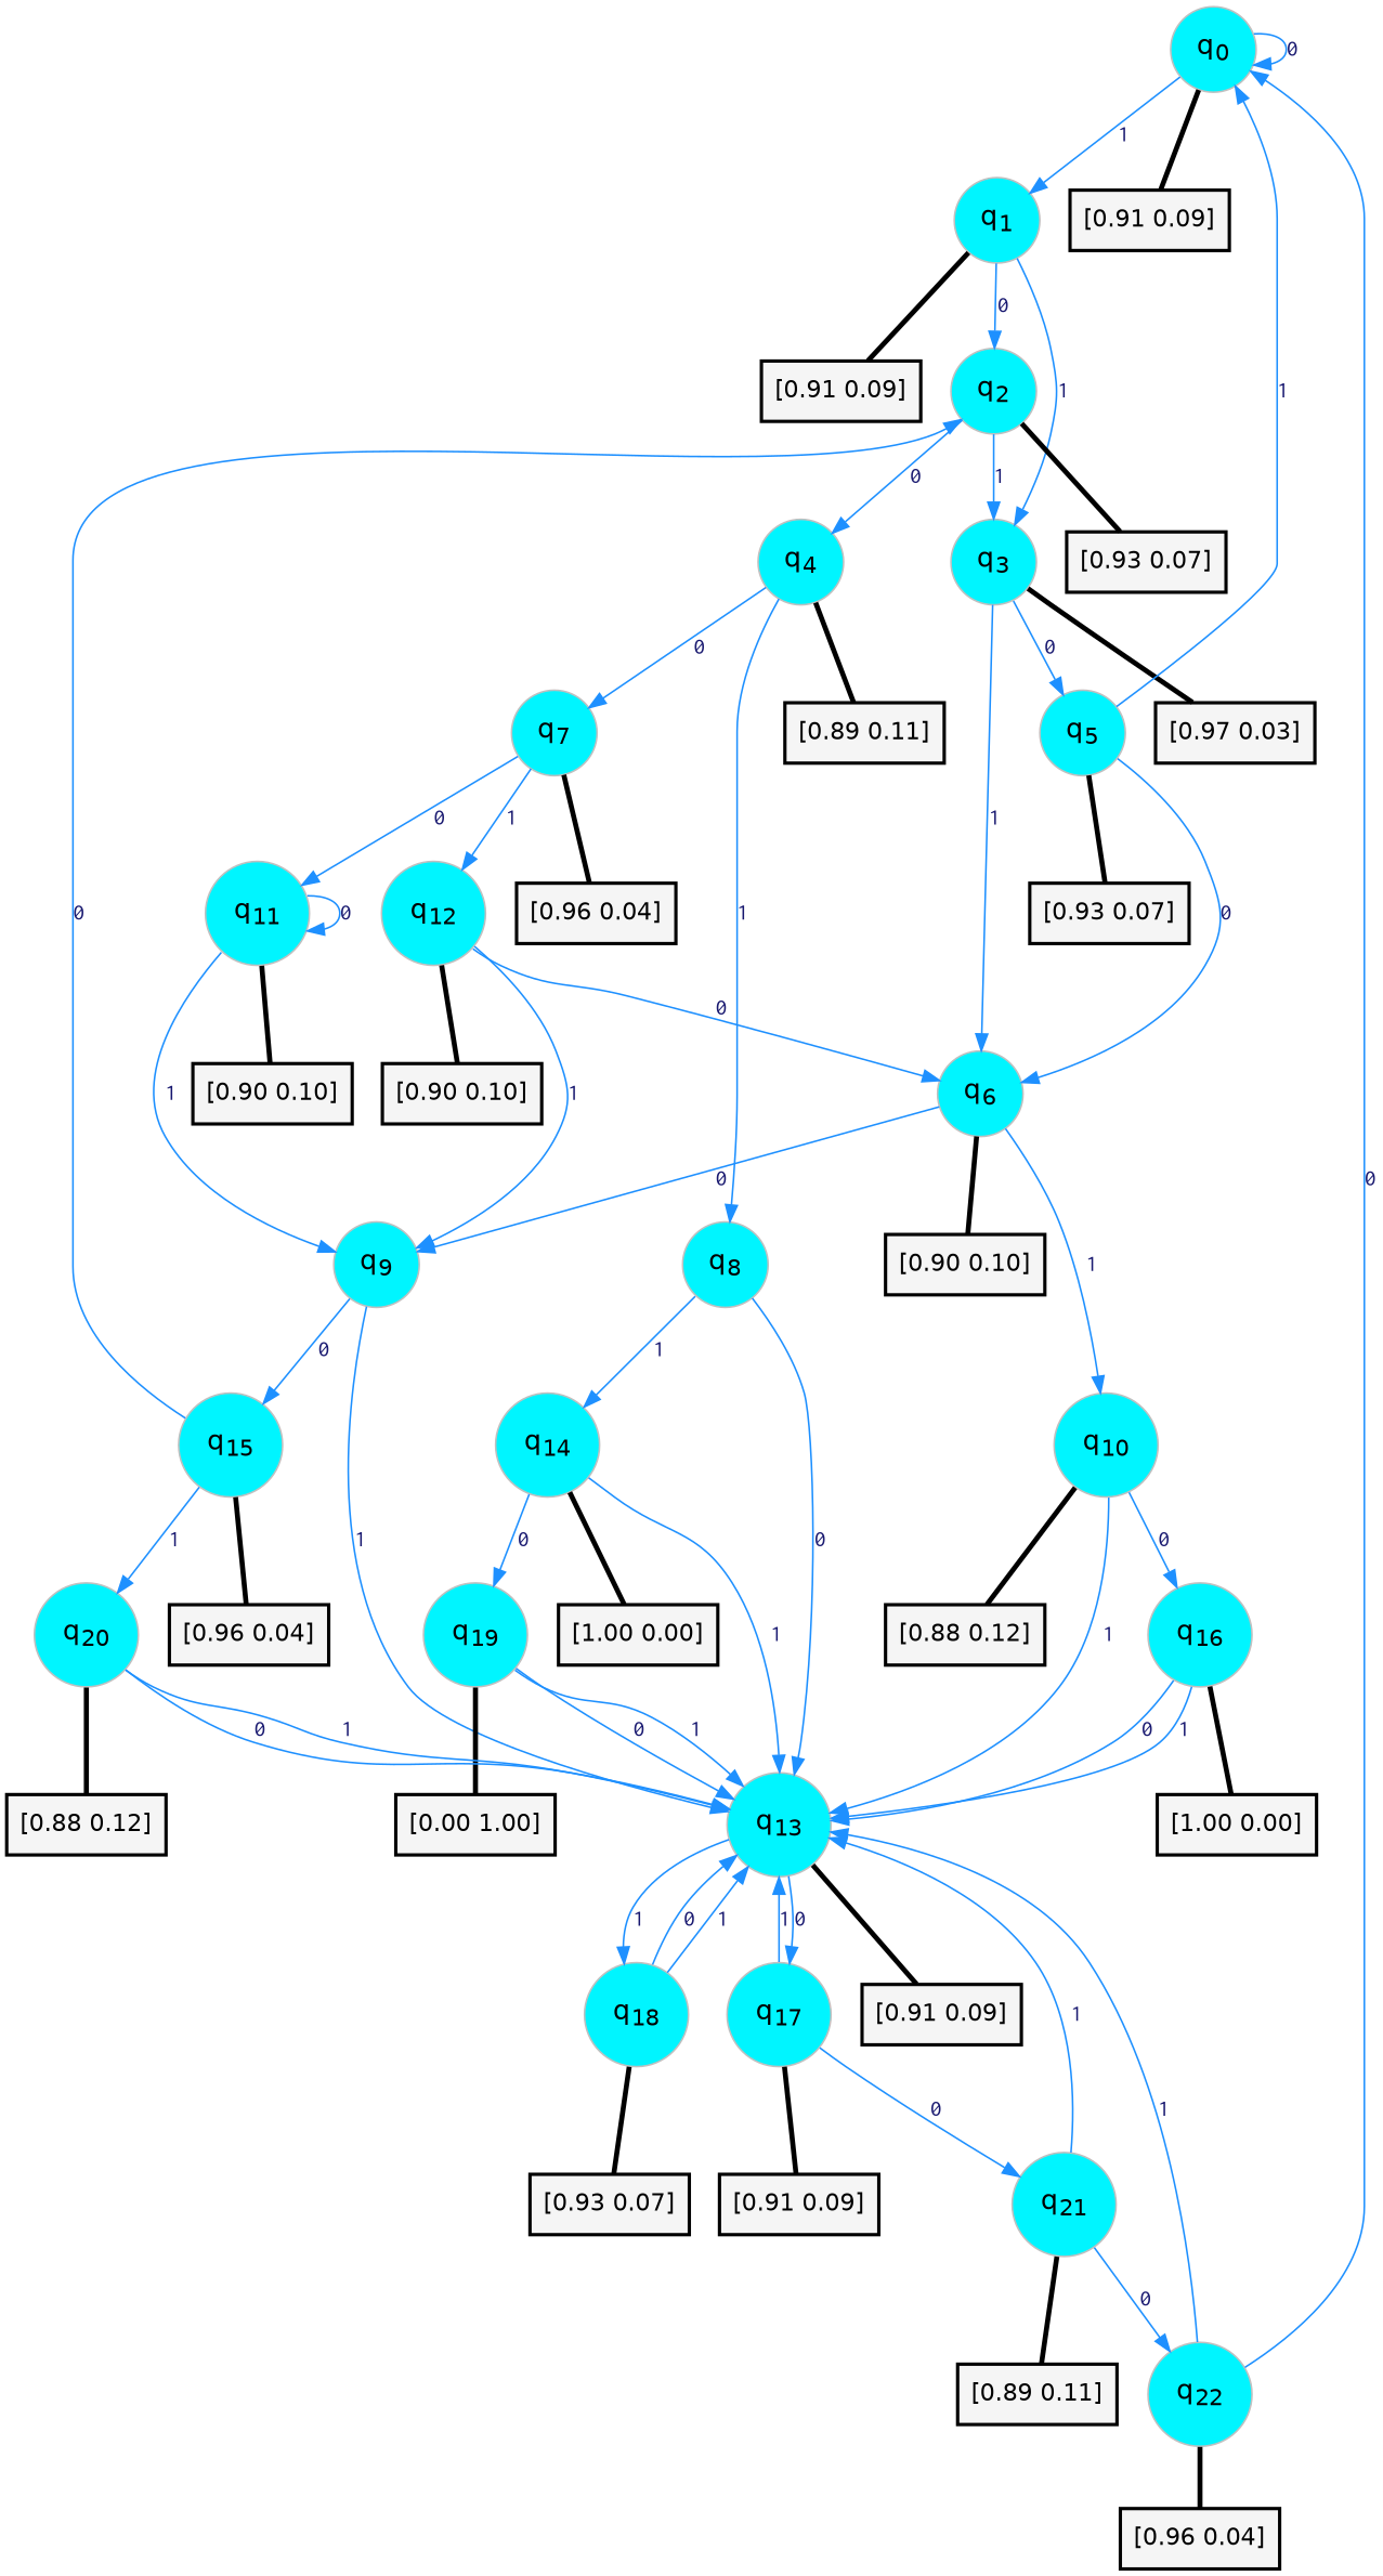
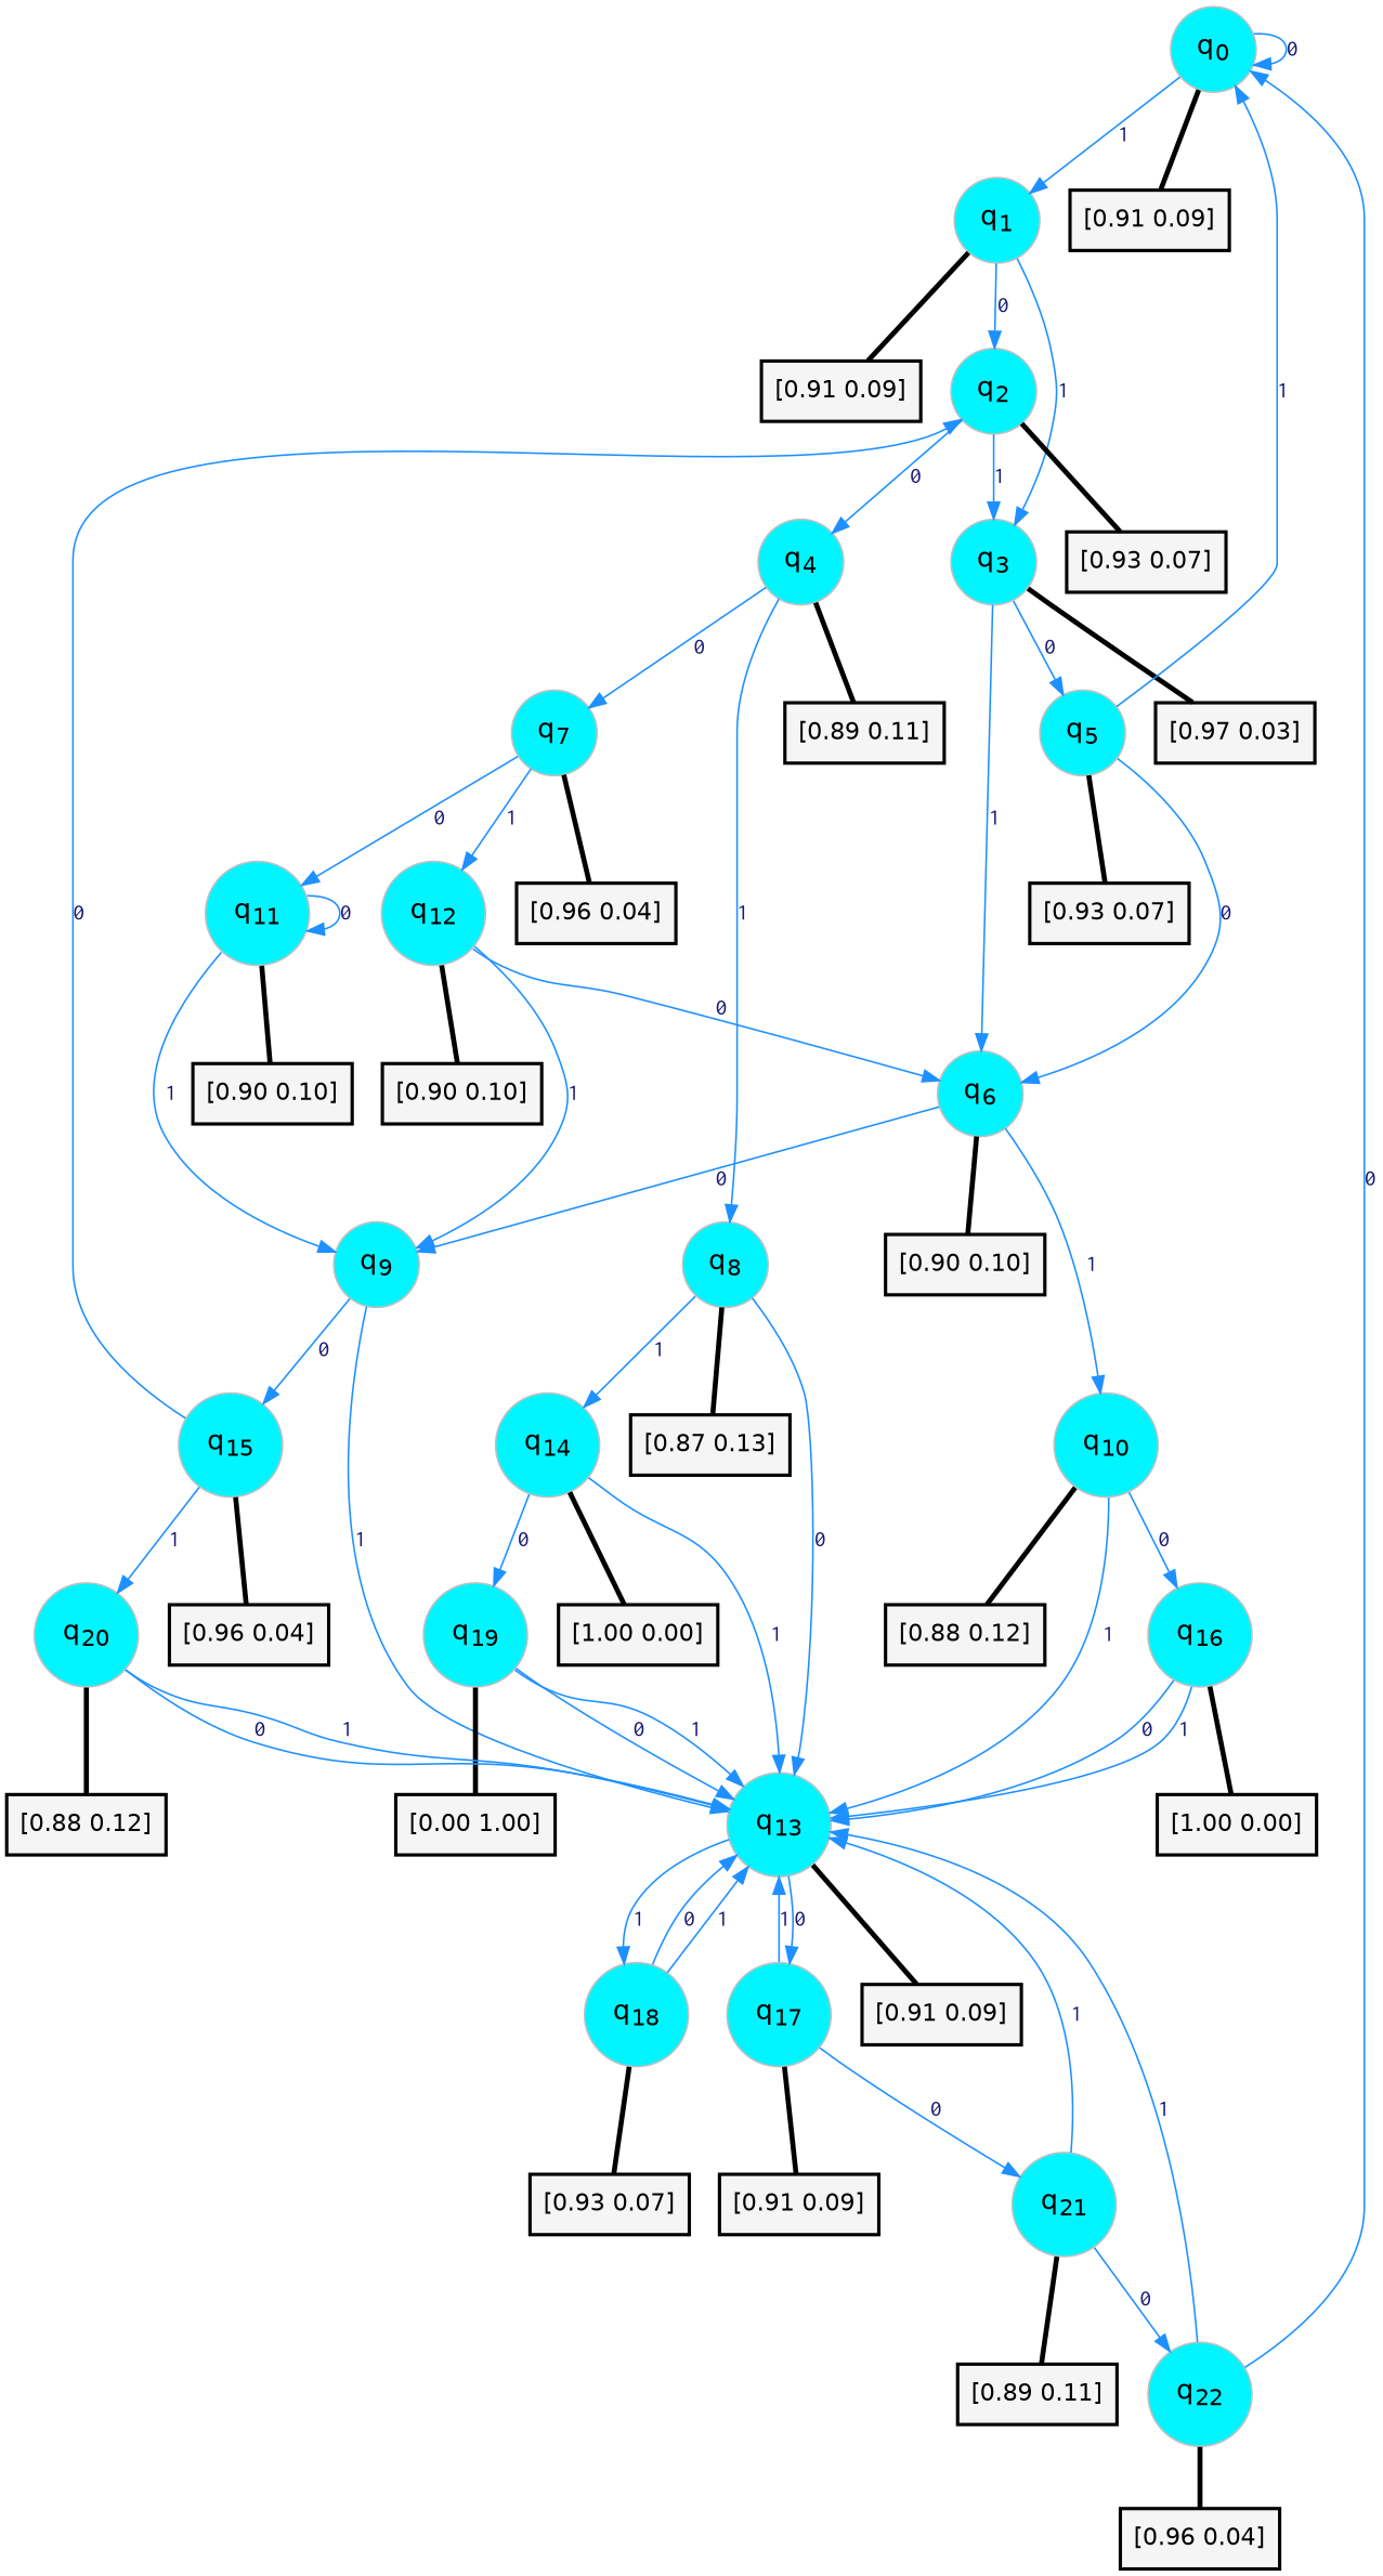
  digraph {
    rankdir=TD
    node [color=gray fillcolor=turquoise1 fontcolor=black fontname=Helvetica fontsize=16 fontweight=bold shape=circle style=filled]
    edge [arrowsize=1 color=dodgerblue1 fontcolor=midnightblue fontname=courier fontweight=bold penwidth=1 style=solid weight=20]
    n1 [label=<q<SUB>0</SUB>>]
    n2 [label=<q<SUB>1</SUB>>]
    n3 [color=black fillcolor=whitesmoke fontsize=14 label="[0.91 0.09]" penwidth=2 shape=box]
    n4 [label=<q<SUB>2</SUB>>]
    n5 [label=<q<SUB>3</SUB>>]
    n6 [color=black fillcolor=whitesmoke fontsize=14 label="[0.91 0.09]" penwidth=2 shape=box]
    n7 [label=<q<SUB>4</SUB>>]
    n8 [color=black fillcolor=whitesmoke fontsize=14 label="[0.93 0.07]" penwidth=2 shape=box]
    n9 [label=<q<SUB>5</SUB>>]
    n10 [label=<q<SUB>6</SUB>>]
    n11 [color=black fillcolor=whitesmoke fontsize=14 label="[0.97 0.03]" penwidth=2 shape=box]
    n12 [label=<q<SUB>7</SUB>>]
    n13 [label=<q<SUB>8</SUB>>]
    n14 [color=black fillcolor=whitesmoke fontsize=14 label="[0.89 0.11]" penwidth=2 shape=box]
    n15 [color=black fillcolor=whitesmoke fontsize=14 label="[0.93 0.07]" penwidth=2 shape=box]
    n16 [label=<q<SUB>9</SUB>>]
    n17 [label=<q<SUB>10</SUB>>]
    n18 [color=black fillcolor=whitesmoke fontsize=14 label="[0.90 0.10]" penwidth=2 shape=box]
    n19 [label=<q<SUB>11</SUB>>]
    n20 [label=<q<SUB>12</SUB>>]
    n21 [color=black fillcolor=whitesmoke fontsize=14 label="[0.96 0.04]" penwidth=2 shape=box]
    n22 [label=<q<SUB>13</SUB>>]
    n23 [label=<q<SUB>14</SUB>>]
+   n24 [color=black fillcolor=whitesmoke fontsize=14 label="[0.87 0.13]" penwidth=2 shape=box]
    n25 [label=<q<SUB>15</SUB>>]
    n26 [label=<q<SUB>16</SUB>>]
    n27 [color=black fillcolor=whitesmoke fontsize=14 label="[0.88 0.12]" penwidth=2 shape=box]
    n28 [color=black fillcolor=whitesmoke fontsize=14 label="[0.90 0.10]" penwidth=2 shape=box]
    n29 [color=black fillcolor=whitesmoke fontsize=14 label="[0.90 0.10]" penwidth=2 shape=box]
    n30 [label=<q<SUB>17</SUB>>]
    n31 [label=<q<SUB>18</SUB>>]
    n32 [color=black fillcolor=whitesmoke fontsize=14 label="[0.91 0.09]" penwidth=2 shape=box]
    n33 [label=<q<SUB>19</SUB>>]
    n34 [color=black fillcolor=whitesmoke fontsize=14 label="[1.00 0.00]" penwidth=2 shape=box]
    n35 [label=<q<SUB>20</SUB>>]
    n36 [color=black fillcolor=whitesmoke fontsize=14 label="[0.96 0.04]" penwidth=2 shape=box]
    n37 [color=black fillcolor=whitesmoke fontsize=14 label="[1.00 0.00]" penwidth=2 shape=box]
    n38 [label=<q<SUB>21</SUB>>]
    n39 [color=black fillcolor=whitesmoke fontsize=14 label="[0.91 0.09]" penwidth=2 shape=box]
    n40 [color=black fillcolor=whitesmoke fontsize=14 label="[0.93 0.07]" penwidth=2 shape=box]
    n41 [color=black fillcolor=whitesmoke fontsize=14 label="[0.00 1.00]" penwidth=2 shape=box]
    n42 [color=black fillcolor=whitesmoke fontsize=14 label="[0.88 0.12]" penwidth=2 shape=box]
    n43 [label=<q<SUB>22</SUB>>]
    n44 [color=black fillcolor=whitesmoke fontsize=14 label="[0.89 0.11]" penwidth=2 shape=box]
    n45 [color=black fillcolor=whitesmoke fontsize=14 label="[0.96 0.04]" penwidth=2 shape=box]
    n1 -> n1 [label=0]
    n1 -> n2 [label=1]
    n1 -> n3 [arrowhead=none color=black penwidth=3]
    n2 -> n4 [label=0]
    n2 -> n5 [label=1]
    n2 -> n6 [arrowhead=none color=black penwidth=3]
    n4 -> n5 [label=1]
    n4 -> n7 [label=0]
    n4 -> n8 [arrowhead=none color=black penwidth=3]
    n5 -> n9 [label=0]
    n5 -> n10 [label=1]
    n5 -> n11 [arrowhead=none color=black penwidth=3]
    n7 -> n12 [label=0]
    n7 -> n13 [label=1]
    n7 -> n14 [arrowhead=none color=black penwidth=3]
    n9 -> n1 [label=1]
    n9 -> n10 [label=0]
    n9 -> n15 [arrowhead=none color=black penwidth=3]
    n10 -> n16 [label=0]
    n10 -> n17 [label=1]
    n10 -> n18 [arrowhead=none color=black penwidth=3]
    n12 -> n19 [label=0]
    n12 -> n20 [label=1]
    n12 -> n21 [arrowhead=none color=black penwidth=3]
    n13 -> n22 [label=0]
    n13 -> n23 [label=1]
+   n13 -> n24 [arrowhead=none color=black penwidth=3]
    n16 -> n22 [label=1]
    n16 -> n25 [label=0]
    n17 -> n22 [label=1]
    n17 -> n26 [label=0]
    n17 -> n27 [arrowhead=none color=black penwidth=3]
    n19 -> n16 [label=1]
    n19 -> n19 [label=0]
    n19 -> n28 [arrowhead=none color=black penwidth=3]
    n20 -> n10 [label=0]
    n20 -> n16 [label=1]
    n20 -> n29 [arrowhead=none color=black penwidth=3]
    n22 -> n30 [label=0]
    n22 -> n31 [label=1]
    n22 -> n32 [arrowhead=none color=black penwidth=3]
    n23 -> n22 [label=1]
    n23 -> n33 [label=0]
    n23 -> n34 [arrowhead=none color=black penwidth=3]
    n25 -> n4 [label=0]
    n25 -> n35 [label=1]
    n25 -> n36 [arrowhead=none color=black penwidth=3]
    n26 -> n22 [label=0]
    n26 -> n22 [label=1]
    n26 -> n37 [arrowhead=none color=black penwidth=3]
    n30 -> n22 [label=1]
    n30 -> n38 [label=0]
    n30 -> n39 [arrowhead=none color=black penwidth=3]
    n31 -> n22 [label=0]
    n31 -> n22 [label=1]
    n31 -> n40 [arrowhead=none color=black penwidth=3]
    n33 -> n22 [label=0]
    n33 -> n22 [label=1]
    n33 -> n41 [arrowhead=none color=black penwidth=3]
    n35 -> n22 [label=0]
    n35 -> n22 [label=1]
    n35 -> n42 [arrowhead=none color=black penwidth=3]
    n38 -> n22 [label=1]
    n38 -> n43 [label=0]
    n38 -> n44 [arrowhead=none color=black penwidth=3]
    n43 -> n1 [label=0]
    n43 -> n22 [label=1]
    n43 -> n45 [arrowhead=none color=black penwidth=3]
  }
